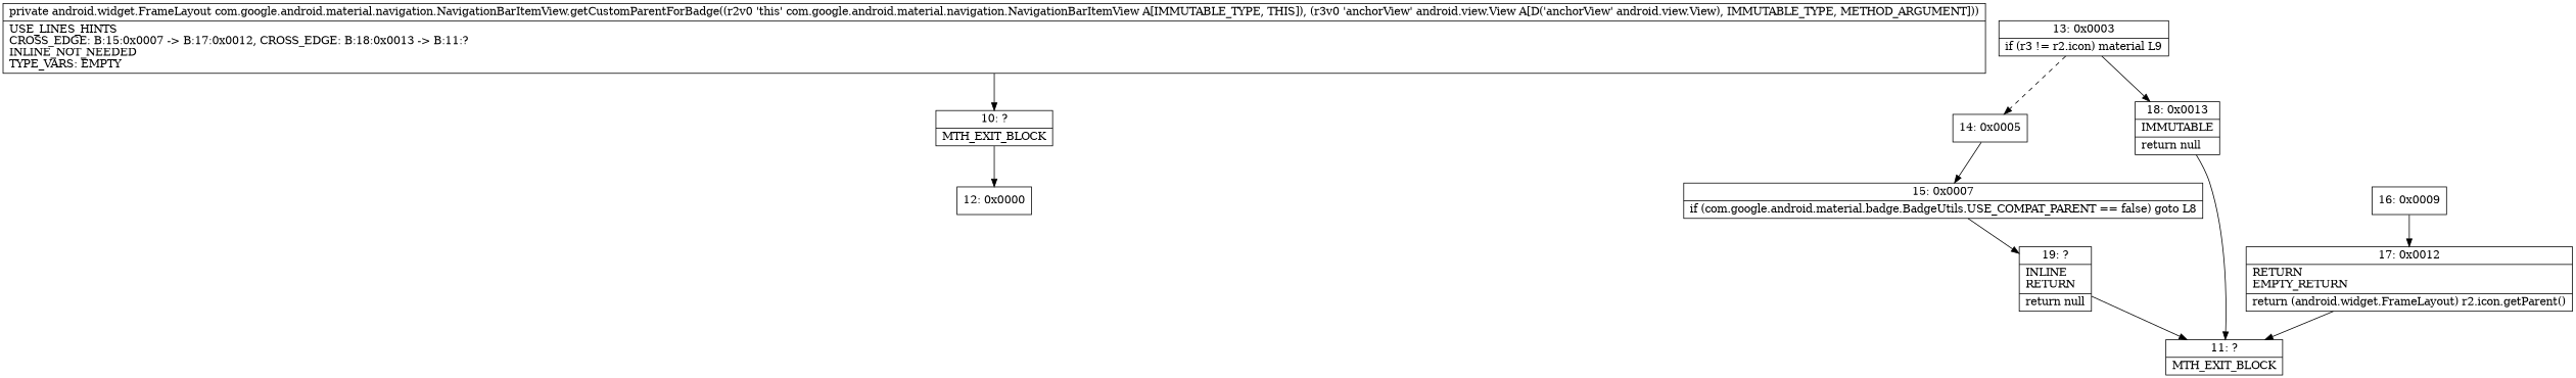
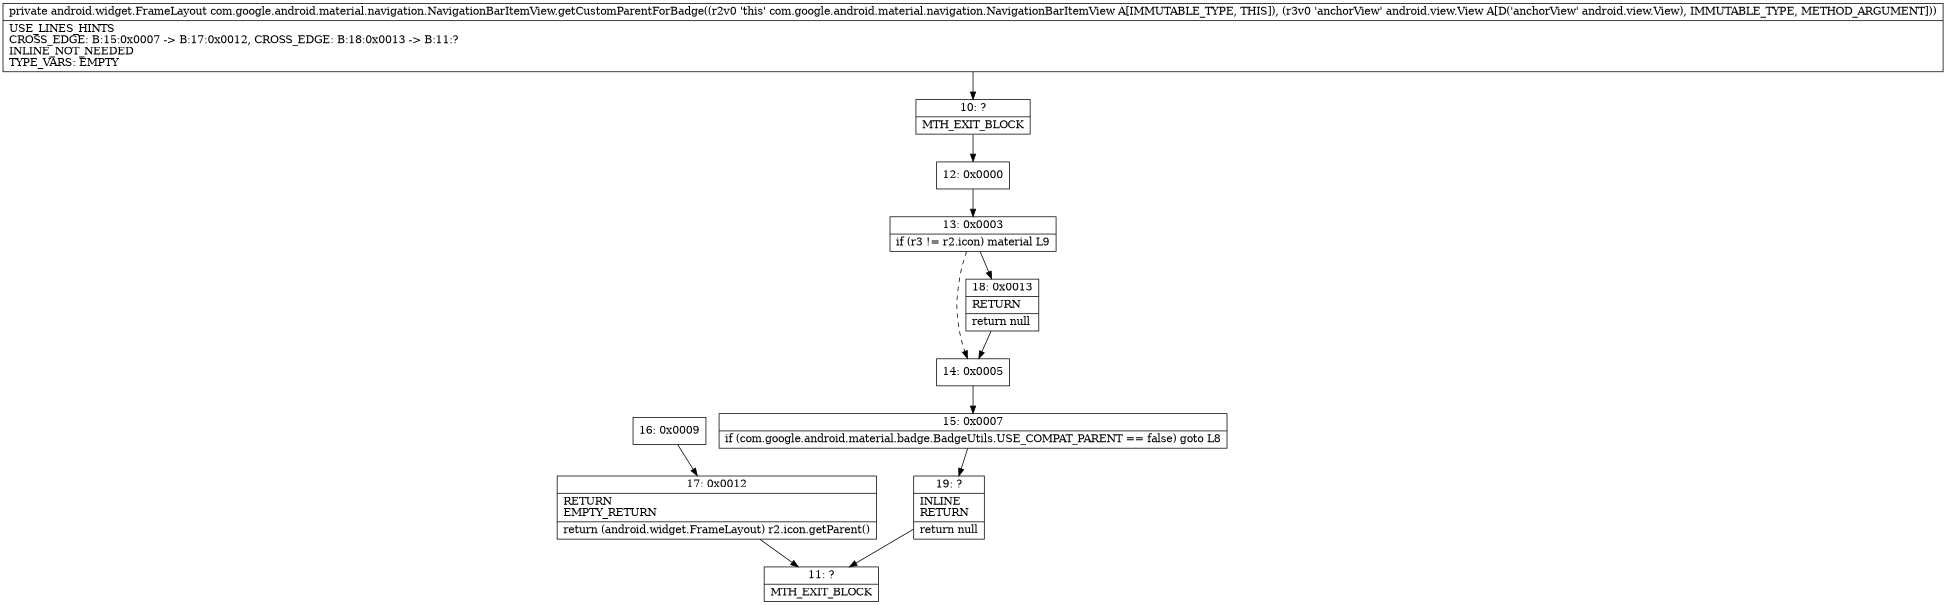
  digraph {
    node [shape=record]
    n1 [label="{10\:\ ?|MTH_EXIT_BLOCK\l}"]
    n2 [label="{12\:\ 0x0000}"]
    n3 [label="{13\:\ 0x0003|if (r3 != r2.icon) material L9\l}"]
    n4 [label="{14\:\ 0x0005}"]
-   n5 [label="{18\:\ 0x0013|IMMUTABLE\l|return null\l}"]
+   n5 [label="{18\:\ 0x0013|RETURN\l|return null\l}"]
    n6 [label="{15\:\ 0x0007|if (com.google.android.material.badge.BadgeUtils.USE_COMPAT_PARENT == false) goto L8\l}"]
    n7 [label="{11\:\ ?|MTH_EXIT_BLOCK\l}"]
    n8 [label="{19\:\ ?|INLINE\lRETURN\l|return null\l}"]
    n9 [label="{16\:\ 0x0009}"]
    n10 [label="{17\:\ 0x0012|RETURN\lEMPTY_RETURN\l|return (android.widget.FrameLayout) r2.icon.getParent()\l}"]
    n11 [label="{private android.widget.FrameLayout com.google.android.material.navigation.NavigationBarItemView.getCustomParentForBadge((r2v0 'this' com.google.android.material.navigation.NavigationBarItemView A[IMMUTABLE_TYPE, THIS]), (r3v0 'anchorView' android.view.View A[D('anchorView' android.view.View), IMMUTABLE_TYPE, METHOD_ARGUMENT]))  | USE_LINES_HINTS\lCROSS_EDGE: B:15:0x0007 \-\> B:17:0x0012, CROSS_EDGE: B:18:0x0013 \-\> B:11:?\lINLINE_NOT_NEEDED\lTYPE_VARS: EMPTY\l}"]
    n1 -> n2
+   n2 -> n3
    n3 -> n4 [style=dashed]
    n3 -> n5
    n4 -> n6
-   n5 -> n7
+   n5 -> n4
    n6 -> n8
    n8 -> n7
    n9 -> n10
    n10 -> n7
    n11 -> n1
  }
